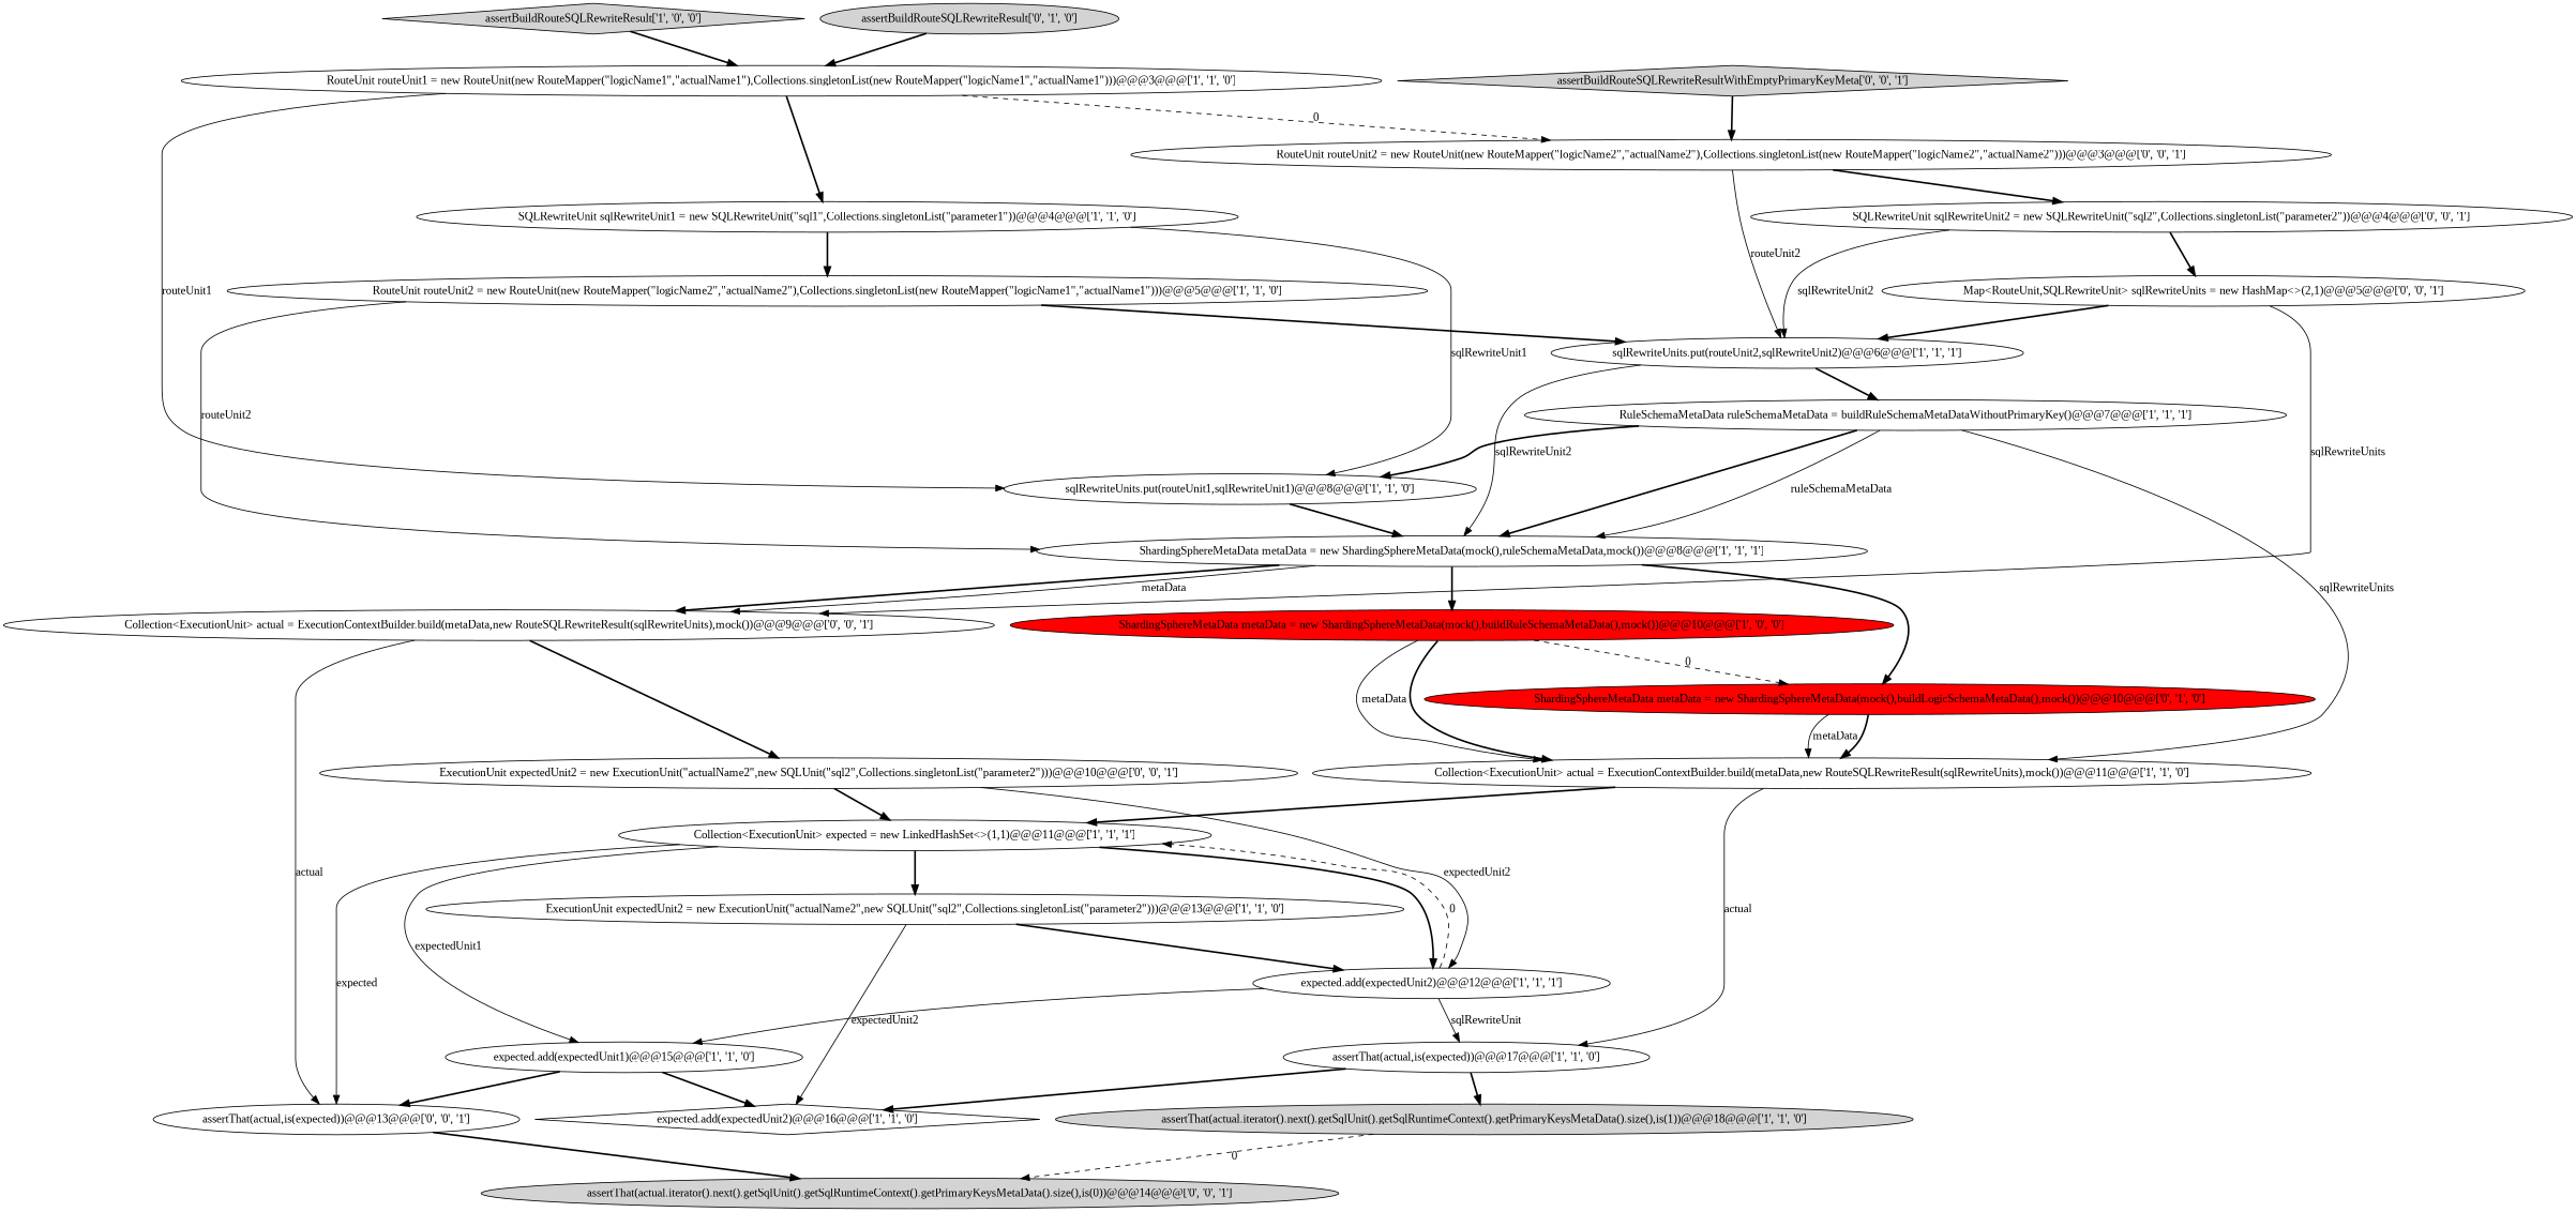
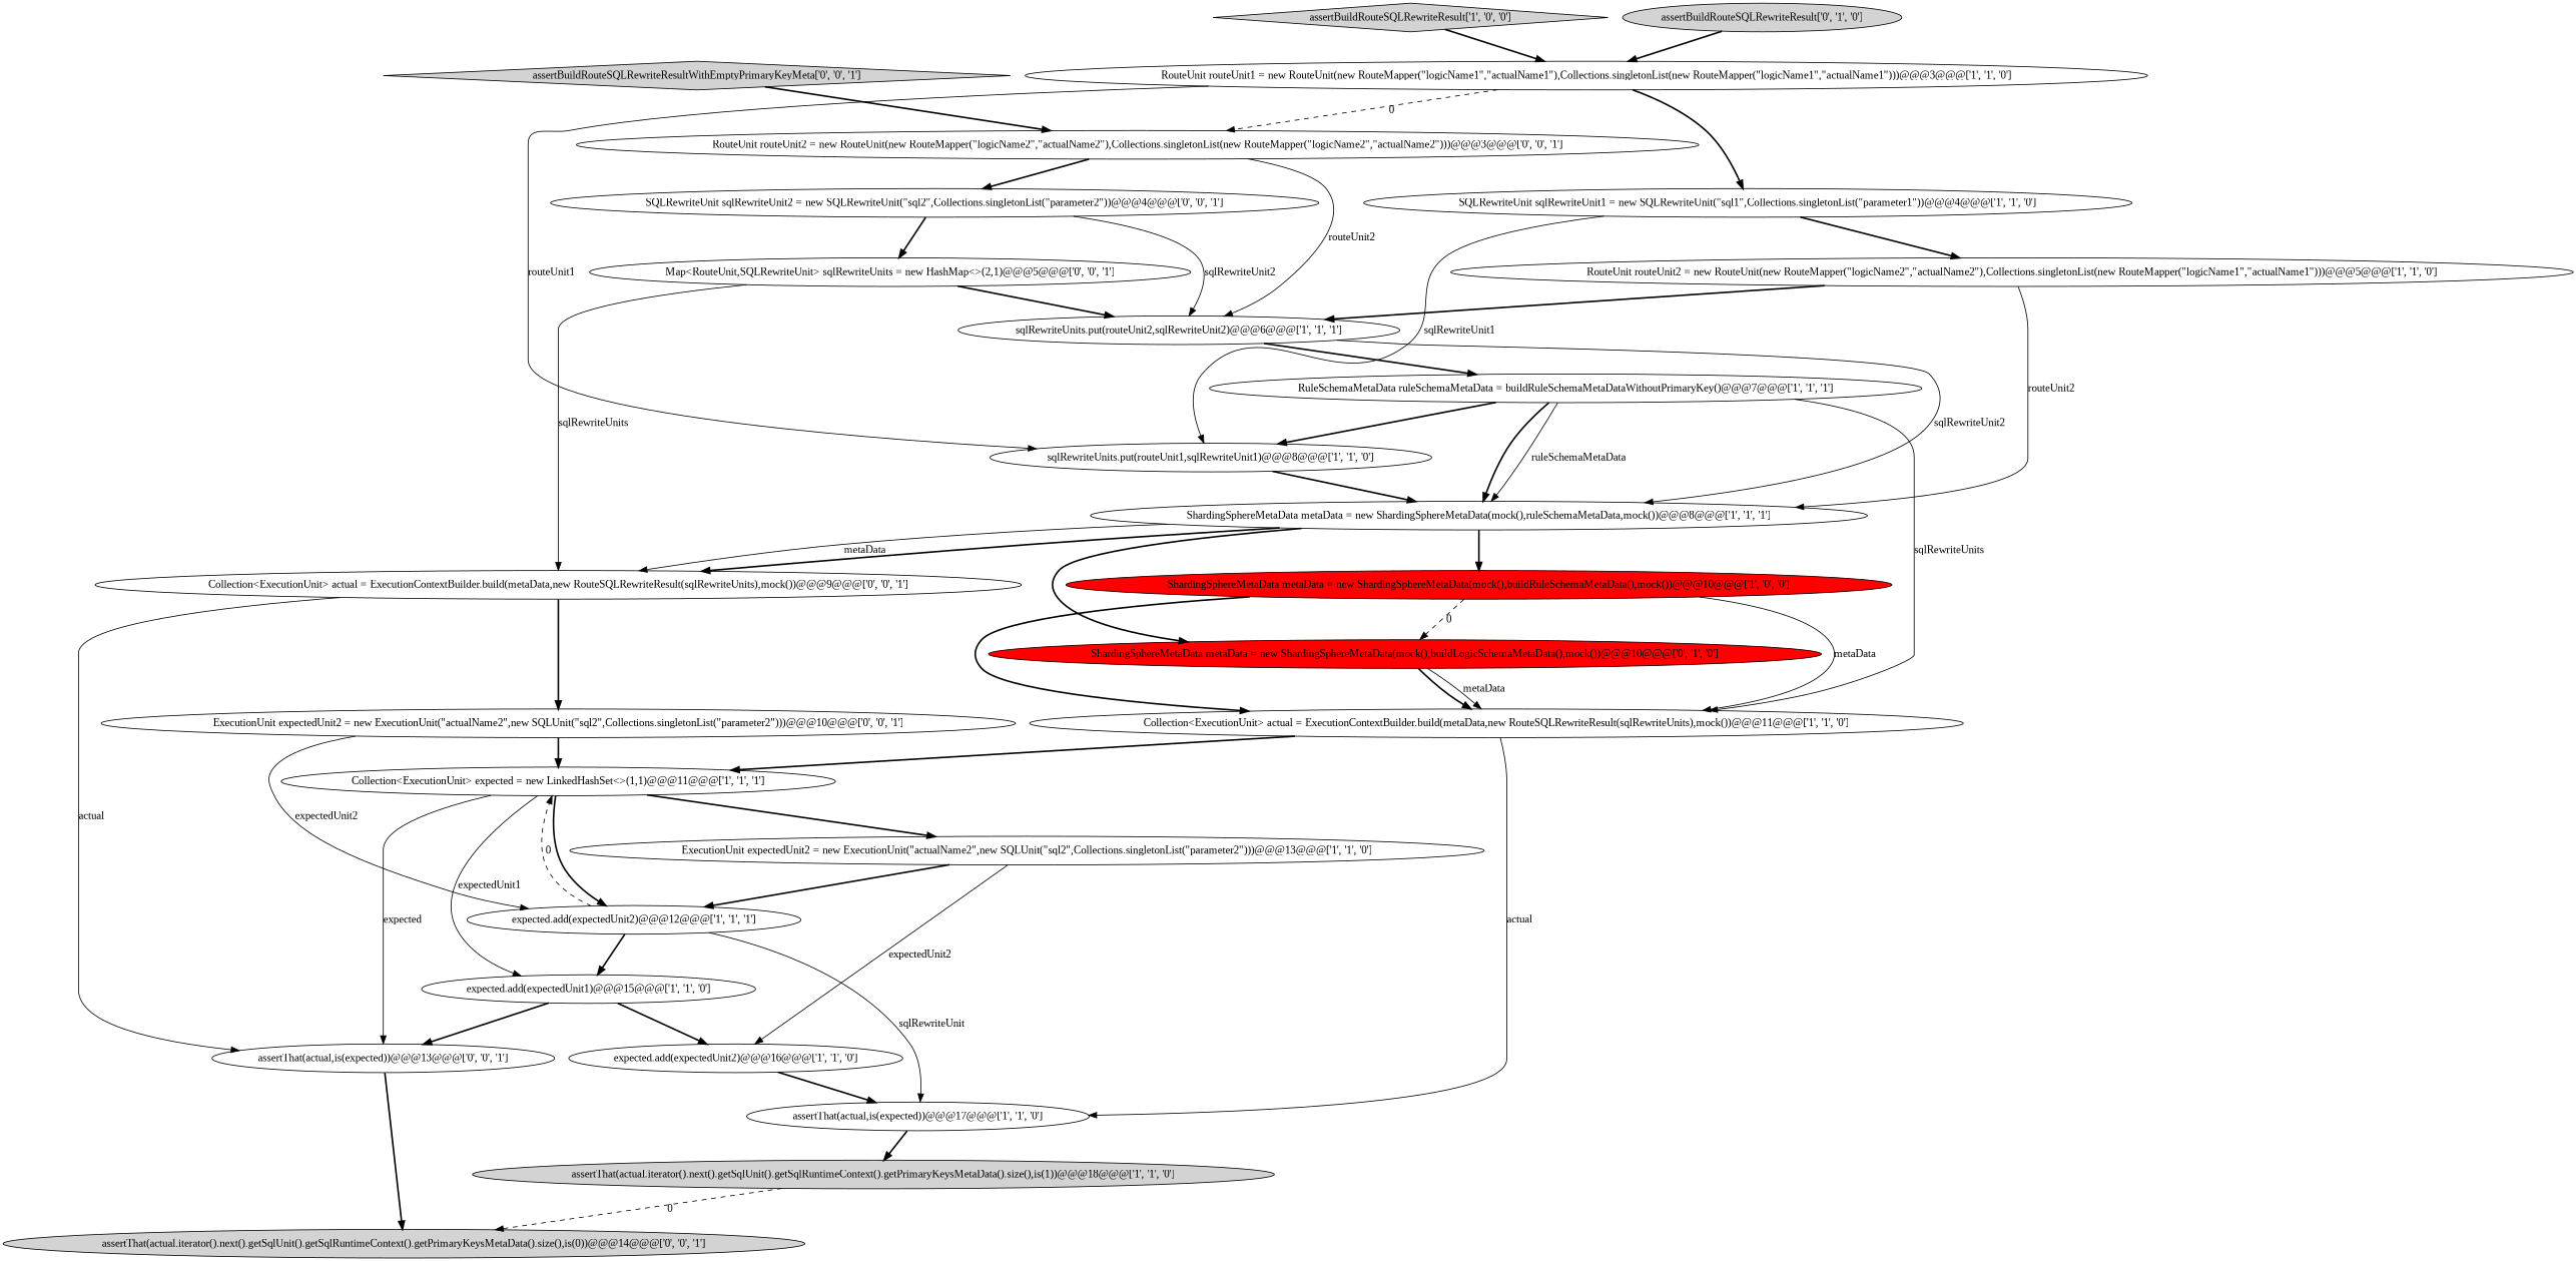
  digraph {
    fontname="Liberation Serif"
    node [fillcolor=white fontname="Liberation Serif" shape=ellipse style=filled]
    edge [fontname="Liberation Serif" style=bold]
    n1 [label="Collection<ExecutionUnit> actual = ExecutionContextBuilder.build(metaData,new RouteSQLRewriteResult(sqlRewriteUnits),mock())@@@9@@@['0', '0', '1']"]
    n2 [label="assertThat(actual,is(expected))@@@13@@@['0', '0', '1']"]
    n3 [label="ExecutionUnit expectedUnit2 = new ExecutionUnit(\"actualName2\",new SQLUnit(\"sql2\",Collections.singletonList(\"parameter2\")))@@@10@@@['0', '0', '1']"]
    n4 [fillcolor=lightgray label="assertThat(actual.iterator().next().getSqlUnit().getSqlRuntimeContext().getPrimaryKeysMetaData().size(),is(0))@@@14@@@['0', '0', '1']"]
    n5 [label="Collection<ExecutionUnit> expected = new LinkedHashSet<>(1,1)@@@11@@@['1', '1', '1']"]
    n6 [label="expected.add(expectedUnit2)@@@12@@@['1', '1', '1']"]
    n7 [fillcolor=lightgray label="assertThat(actual.iterator().next().getSqlUnit().getSqlRuntimeContext().getPrimaryKeysMetaData().size(),is(1))@@@18@@@['1', '1', '0']"]
-   n8 [label="expected.add(expectedUnit2)@@@16@@@['1', '1', '0']" shape=diamond]
+   n8 [label="expected.add(expectedUnit2)@@@16@@@['1', '1', '0']"]
    n9 [label="assertThat(actual,is(expected))@@@17@@@['1', '1', '0']"]
    n10 [label="RouteUnit routeUnit1 = new RouteUnit(new RouteMapper(\"logicName1\",\"actualName1\"),Collections.singletonList(new RouteMapper(\"logicName1\",\"actualName1\")))@@@3@@@['1', '1', '0']"]
    n11 [label="SQLRewriteUnit sqlRewriteUnit1 = new SQLRewriteUnit(\"sql1\",Collections.singletonList(\"parameter1\"))@@@4@@@['1', '1', '0']"]
    n12 [label="RouteUnit routeUnit2 = new RouteUnit(new RouteMapper(\"logicName2\",\"actualName2\"),Collections.singletonList(new RouteMapper(\"logicName2\",\"actualName2\")))@@@3@@@['0', '0', '1']"]
    n13 [label="sqlRewriteUnits.put(routeUnit1,sqlRewriteUnit1)@@@8@@@['1', '1', '0']"]
    n14 [label="RouteUnit routeUnit2 = new RouteUnit(new RouteMapper(\"logicName2\",\"actualName2\"),Collections.singletonList(new RouteMapper(\"logicName1\",\"actualName1\")))@@@5@@@['1', '1', '0']"]
    n15 [label="SQLRewriteUnit sqlRewriteUnit2 = new SQLRewriteUnit(\"sql2\",Collections.singletonList(\"parameter2\"))@@@4@@@['0', '0', '1']"]
    n16 [label="sqlRewriteUnits.put(routeUnit2,sqlRewriteUnit2)@@@6@@@['1', '1', '1']"]
    n17 [label="ShardingSphereMetaData metaData = new ShardingSphereMetaData(mock(),ruleSchemaMetaData,mock())@@@8@@@['1', '1', '1']"]
    n18 [label="Map<RouteUnit,SQLRewriteUnit> sqlRewriteUnits = new HashMap<>(2,1)@@@5@@@['0', '0', '1']"]
    n19 [label="RuleSchemaMetaData ruleSchemaMetaData = buildRuleSchemaMetaDataWithoutPrimaryKey()@@@7@@@['1', '1', '1']"]
    n20 [label="ExecutionUnit expectedUnit2 = new ExecutionUnit(\"actualName2\",new SQLUnit(\"sql2\",Collections.singletonList(\"parameter2\")))@@@13@@@['1', '1', '0']"]
    n21 [label="expected.add(expectedUnit1)@@@15@@@['1', '1', '0']"]
    n22 [fillcolor=lightgray label="assertBuildRouteSQLRewriteResult['1', '0', '0']" shape=diamond]
    n23 [fillcolor=red label="ShardingSphereMetaData metaData = new ShardingSphereMetaData(mock(),buildRuleSchemaMetaData(),mock())@@@10@@@['1', '0', '0']"]
    n24 [fillcolor=red label="ShardingSphereMetaData metaData = new ShardingSphereMetaData(mock(),buildLogicSchemaMetaData(),mock())@@@10@@@['0', '1', '0']"]
    n25 [label="Collection<ExecutionUnit> actual = ExecutionContextBuilder.build(metaData,new RouteSQLRewriteResult(sqlRewriteUnits),mock())@@@11@@@['1', '1', '0']"]
    n26 [fillcolor=lightgray label="assertBuildRouteSQLRewriteResult['0', '1', '0']"]
    n27 [fillcolor=lightgray label="assertBuildRouteSQLRewriteResultWithEmptyPrimaryKeyMeta['0', '0', '1']" shape=diamond]
    n1 -> n2 [label=actual style=solid]
    n1 -> n3
    n2 -> n4
    n3 -> n5
    n3 -> n6 [label=expectedUnit2 style=solid]
    n5 -> n2 [label=expected style=solid]
    n5 -> n6
    n5 -> n20
    n5 -> n21 [label=expectedUnit1 style=solid]
    n6 -> n5 [label=0 style=dashed]
    n6 -> n9 [label=sqlRewriteUnit style=solid]
-   n6 -> n21 [style=solid]
+   n6 -> n21
    n7 -> n4 [label=0 style=dashed]
-   n9 -> n8
+   n8 -> n9
    n9 -> n7
    n10 -> n11
    n10 -> n12 [label=0 style=dashed]
    n10 -> n13 [label=routeUnit1 style=solid]
    n11 -> n13 [label=sqlRewriteUnit1 style=solid]
    n11 -> n14
    n12 -> n15
    n12 -> n16 [label=routeUnit2 style=solid]
    n13 -> n17
    n14 -> n16
    n14 -> n17 [label=routeUnit2 style=solid]
    n15 -> n16 [label=sqlRewriteUnit2 style=solid]
    n15 -> n18
    n16 -> n17 [label=sqlRewriteUnit2 style=solid]
    n16 -> n19
    n17 -> n1
    n17 -> n1 [label=metaData style=solid]
    n17 -> n23
    n17 -> n24
    n18 -> n1 [label=sqlRewriteUnits style=solid]
    n18 -> n16
    n19 -> n13
    n19 -> n17 [label=ruleSchemaMetaData style=solid]
    n19 -> n17
    n19 -> n25 [label=sqlRewriteUnits style=solid]
    n20 -> n6
    n20 -> n8 [label=expectedUnit2 style=solid]
    n21 -> n2
    n21 -> n8
    n22 -> n10
    n23 -> n24 [label=0 style=dashed]
    n23 -> n25
    n23 -> n25 [label=metaData style=solid]
    n24 -> n25 [label=metaData style=solid]
    n24 -> n25
    n25 -> n5
    n25 -> n9 [label=actual style=solid]
    n26 -> n10
    n27 -> n12
  }
